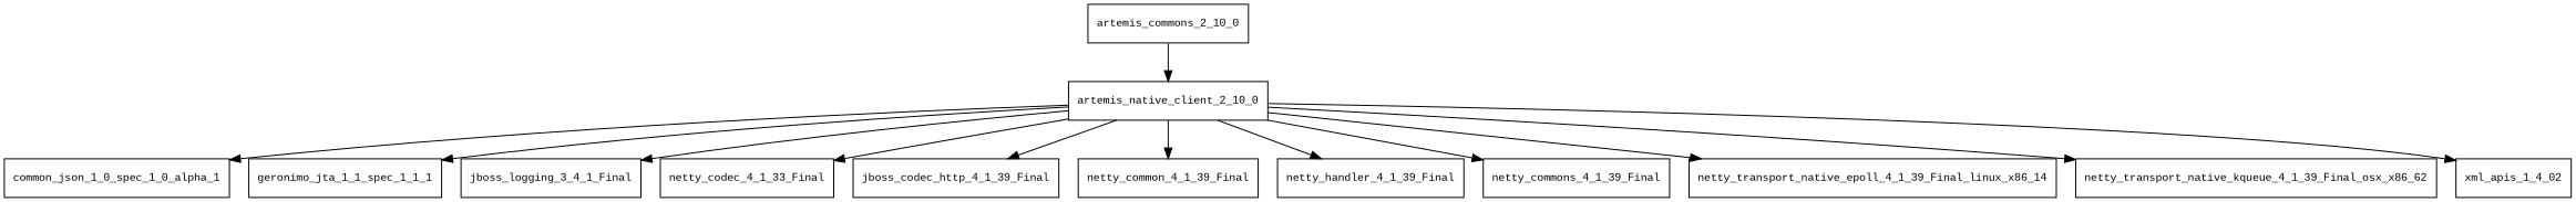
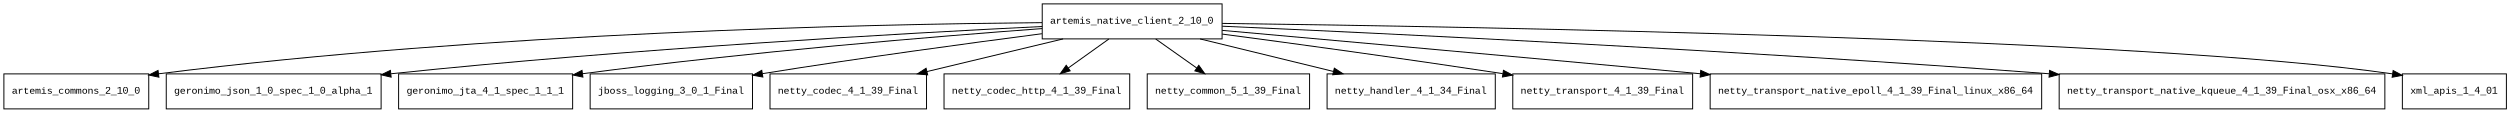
  digraph {
    fontname="Liberation Mono"
    node [fontname="Liberation Mono" fontsize=10.0 shape=box]
    edge [fontname="Liberation Mono"]
    n1 [label=artemis_native_client_2_10_0]
    artemis_commons_2_10_0
-   geronimo_json_1_0_spec_1_0_alpha_1 [label=common_json_1_0_spec_1_0_alpha_1]
-   geronimo_jta_1_1_spec_1_1_1
-   jboss_logging_3_4_1_Final
-   netty_codec_4_1_39_Final [label=netty_codec_4_1_33_Final]
-   netty_codec_http_4_1_39_Final [label=jboss_codec_http_4_1_39_Final]
-   netty_common_4_1_39_Final
-   netty_handler_4_1_39_Final
-   netty_transport_4_1_39_Final [label=netty_commons_4_1_39_Final]
-   netty_transport_native_epoll_4_1_39_Final_linux_x86_64 [label=netty_transport_native_epoll_4_1_39_Final_linux_x86_14]
-   netty_transport_native_kqueue_4_1_39_Final_osx_x86_64 [label=netty_transport_native_kqueue_4_1_39_Final_osx_x86_62]
-   xml_apis_1_4_01 [label=xml_apis_1_4_02]
-   artemis_commons_2_10_0 -> n1
+   geronimo_json_1_0_spec_1_0_alpha_1
+   geronimo_jta_1_1_spec_1_1_1 [label=geronimo_jta_4_1_spec_1_1_1]
+   jboss_logging_3_4_1_Final [label=jboss_logging_3_0_1_Final]
+   netty_codec_4_1_39_Final
+   netty_codec_http_4_1_39_Final
+   netty_common_4_1_39_Final [label=netty_common_5_1_39_Final]
+   netty_handler_4_1_39_Final [label=netty_handler_4_1_34_Final]
+   netty_transport_4_1_39_Final
+   netty_transport_native_epoll_4_1_39_Final_linux_x86_64
+   netty_transport_native_kqueue_4_1_39_Final_osx_x86_64
+   xml_apis_1_4_01
+   n1 -> artemis_commons_2_10_0
    n1 -> geronimo_json_1_0_spec_1_0_alpha_1
    n1 -> geronimo_jta_1_1_spec_1_1_1
    n1 -> jboss_logging_3_4_1_Final
    n1 -> netty_codec_4_1_39_Final
    n1 -> netty_codec_http_4_1_39_Final
    n1 -> netty_common_4_1_39_Final
    n1 -> netty_handler_4_1_39_Final
    n1 -> netty_transport_4_1_39_Final
    n1 -> netty_transport_native_epoll_4_1_39_Final_linux_x86_64
    n1 -> netty_transport_native_kqueue_4_1_39_Final_osx_x86_64
    n1 -> xml_apis_1_4_01
  }
